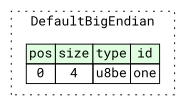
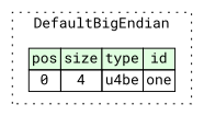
  digraph {
    rankdir=LR
    fontname="Roboto Mono"
-   n1 [label=<<TABLE BORDER="0" CELLBORDER="1" CELLSPACING="0"> 			<TR><TD BGCOLOR="#E0FFE0">pos</TD><TD BGCOLOR="#E0FFE0">size</TD><TD BGCOLOR="#E0FFE0">type</TD><TD BGCOLOR="#E0FFE0">id</TD></TR> 			<TR><TD PORT="one_pos">0</TD><TD PORT="one_size">4</TD><TD>u8be</TD><TD PORT="one_type">one</TD></TR> 		</TABLE>> shape=plaintext fontname="Roboto Mono"]
+   n1 [label=<<TABLE BORDER="0" CELLBORDER="1" CELLSPACING="0"> 			<TR><TD BGCOLOR="#E0FFE0">pos</TD><TD BGCOLOR="#E0FFE0">size</TD><TD BGCOLOR="#E0FFE0">type</TD><TD BGCOLOR="#E0FFE0">id</TD></TR> 			<TR><TD PORT="one_pos">0</TD><TD PORT="one_size">4</TD><TD>u4be</TD><TD PORT="one_type">one</TD></TR> 		</TABLE>> shape=plaintext fontname="Roboto Mono"]
    subgraph cluster_1 {
      label=DefaultBigEndian
      style=dotted
      n1
    }
  }
